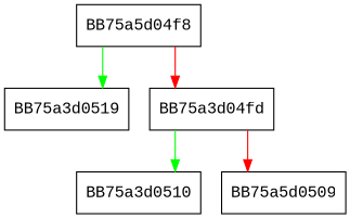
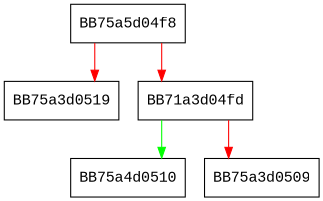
  digraph {
    fontname="Liberation Mono"
    splines=ortho
    node [fontname="Liberation Mono" shape=box]
    edge [color=green fontname="Liberation Mono"]
    n1 [label=BB75a5d04f8]
    BB75a3d0519
-   BB75a3d04fd
-   BB75a3d0510
-   BB75a3d0509 [label=BB75a5d0509]
-   n1 -> BB75a3d0519
+   BB75a3d04fd [label=BB71a3d04fd]
+   BB75a3d0510 [label=BB75a4d0510]
+   BB75a3d0509
+   n1 -> BB75a3d0519 [color=red]
    n1 -> BB75a3d04fd [color=red]
    BB75a3d04fd -> BB75a3d0510
    BB75a3d04fd -> BB75a3d0509 [color=red]
  }
